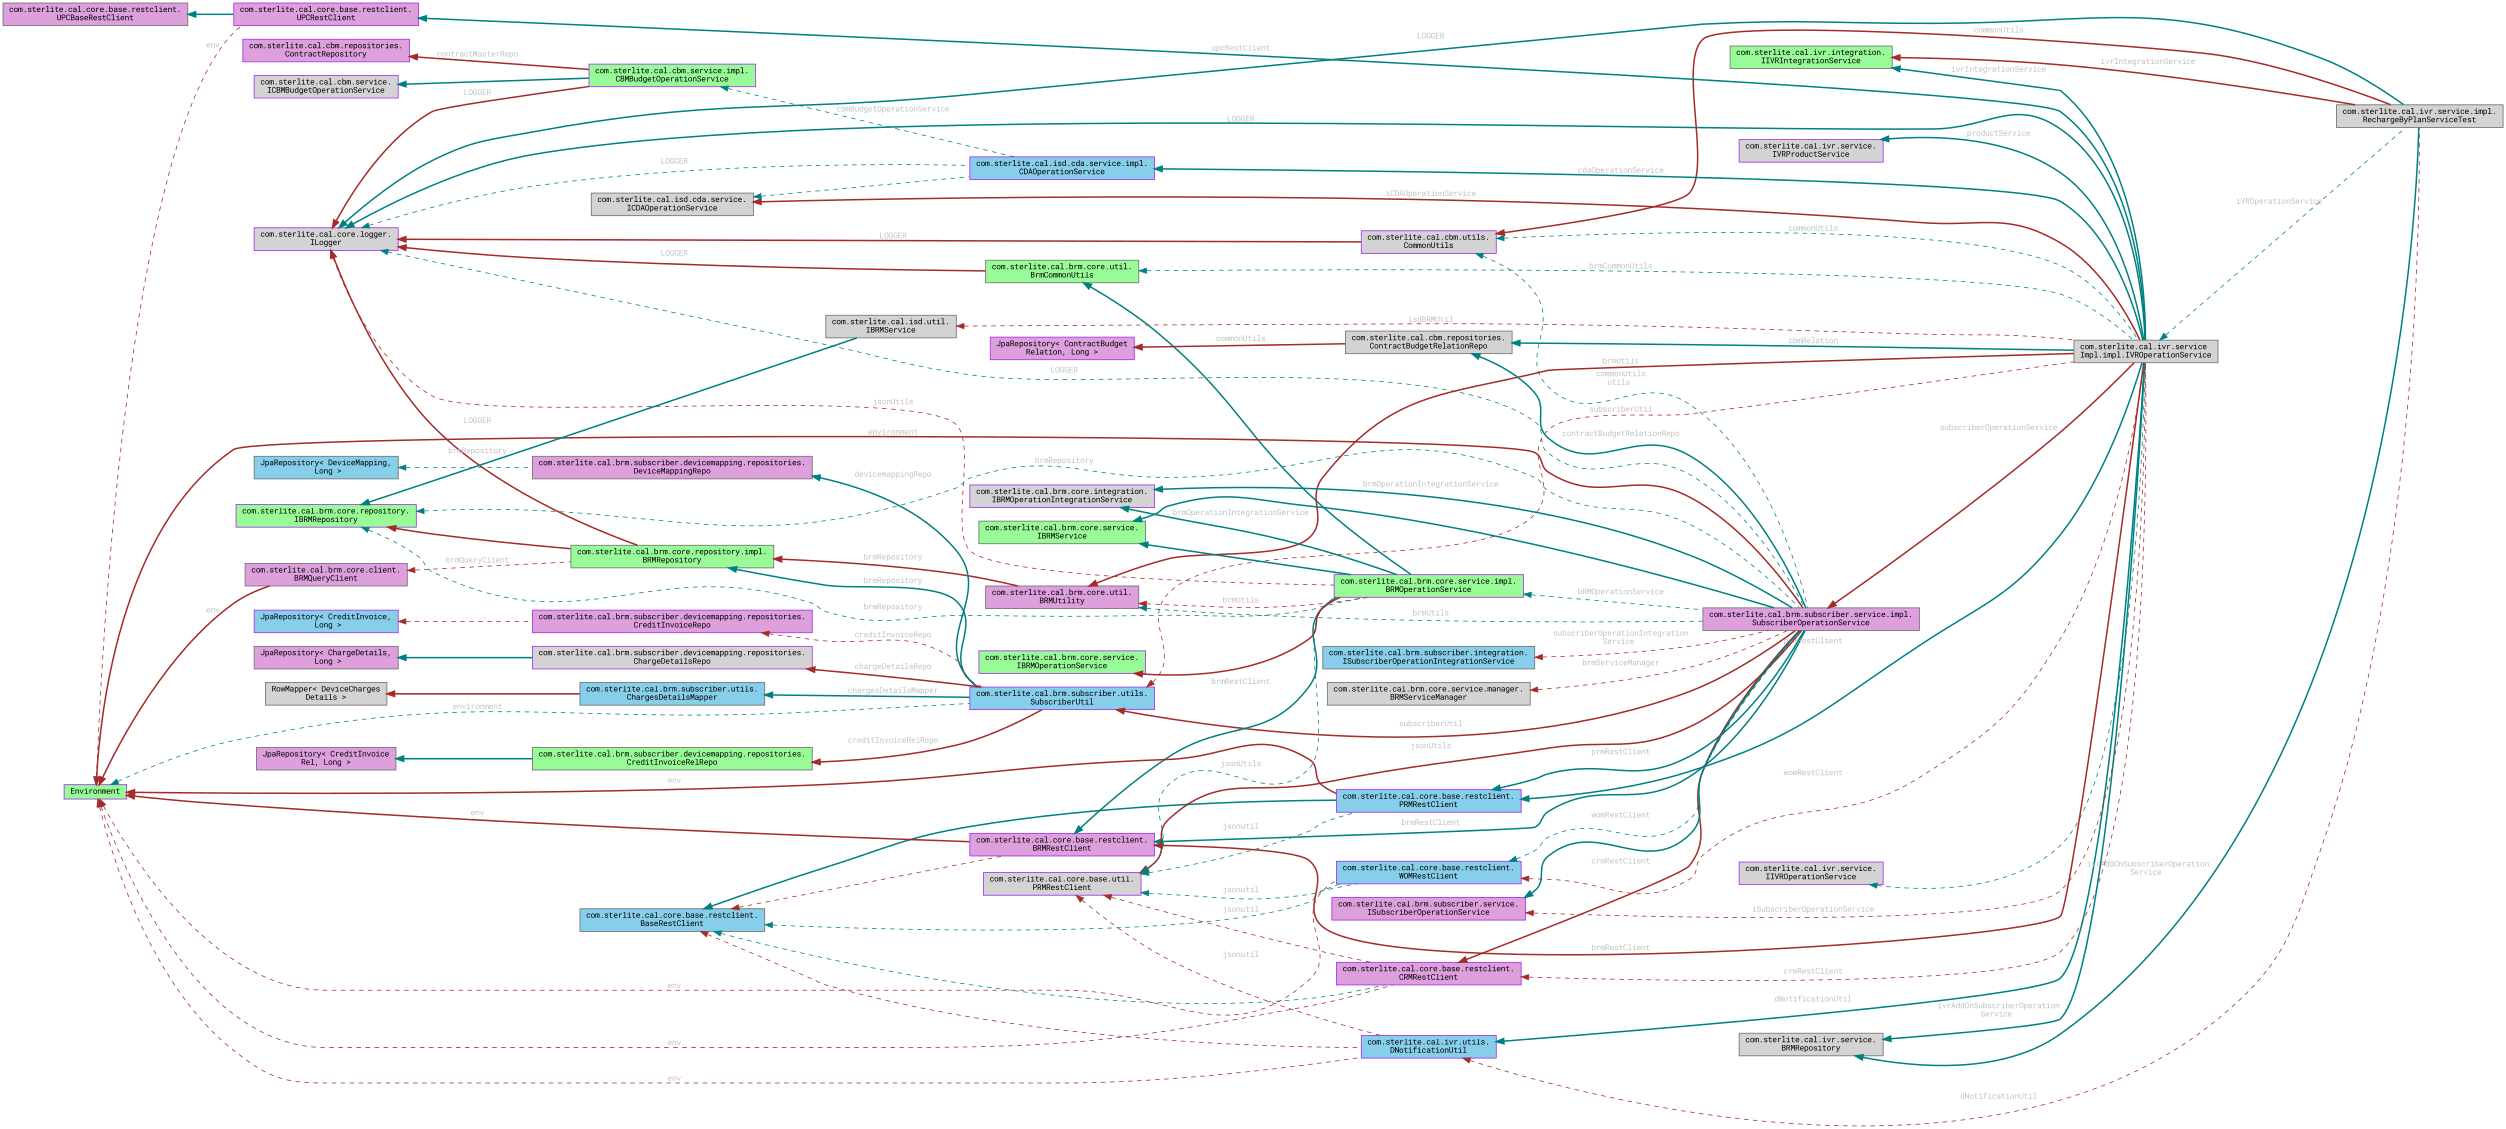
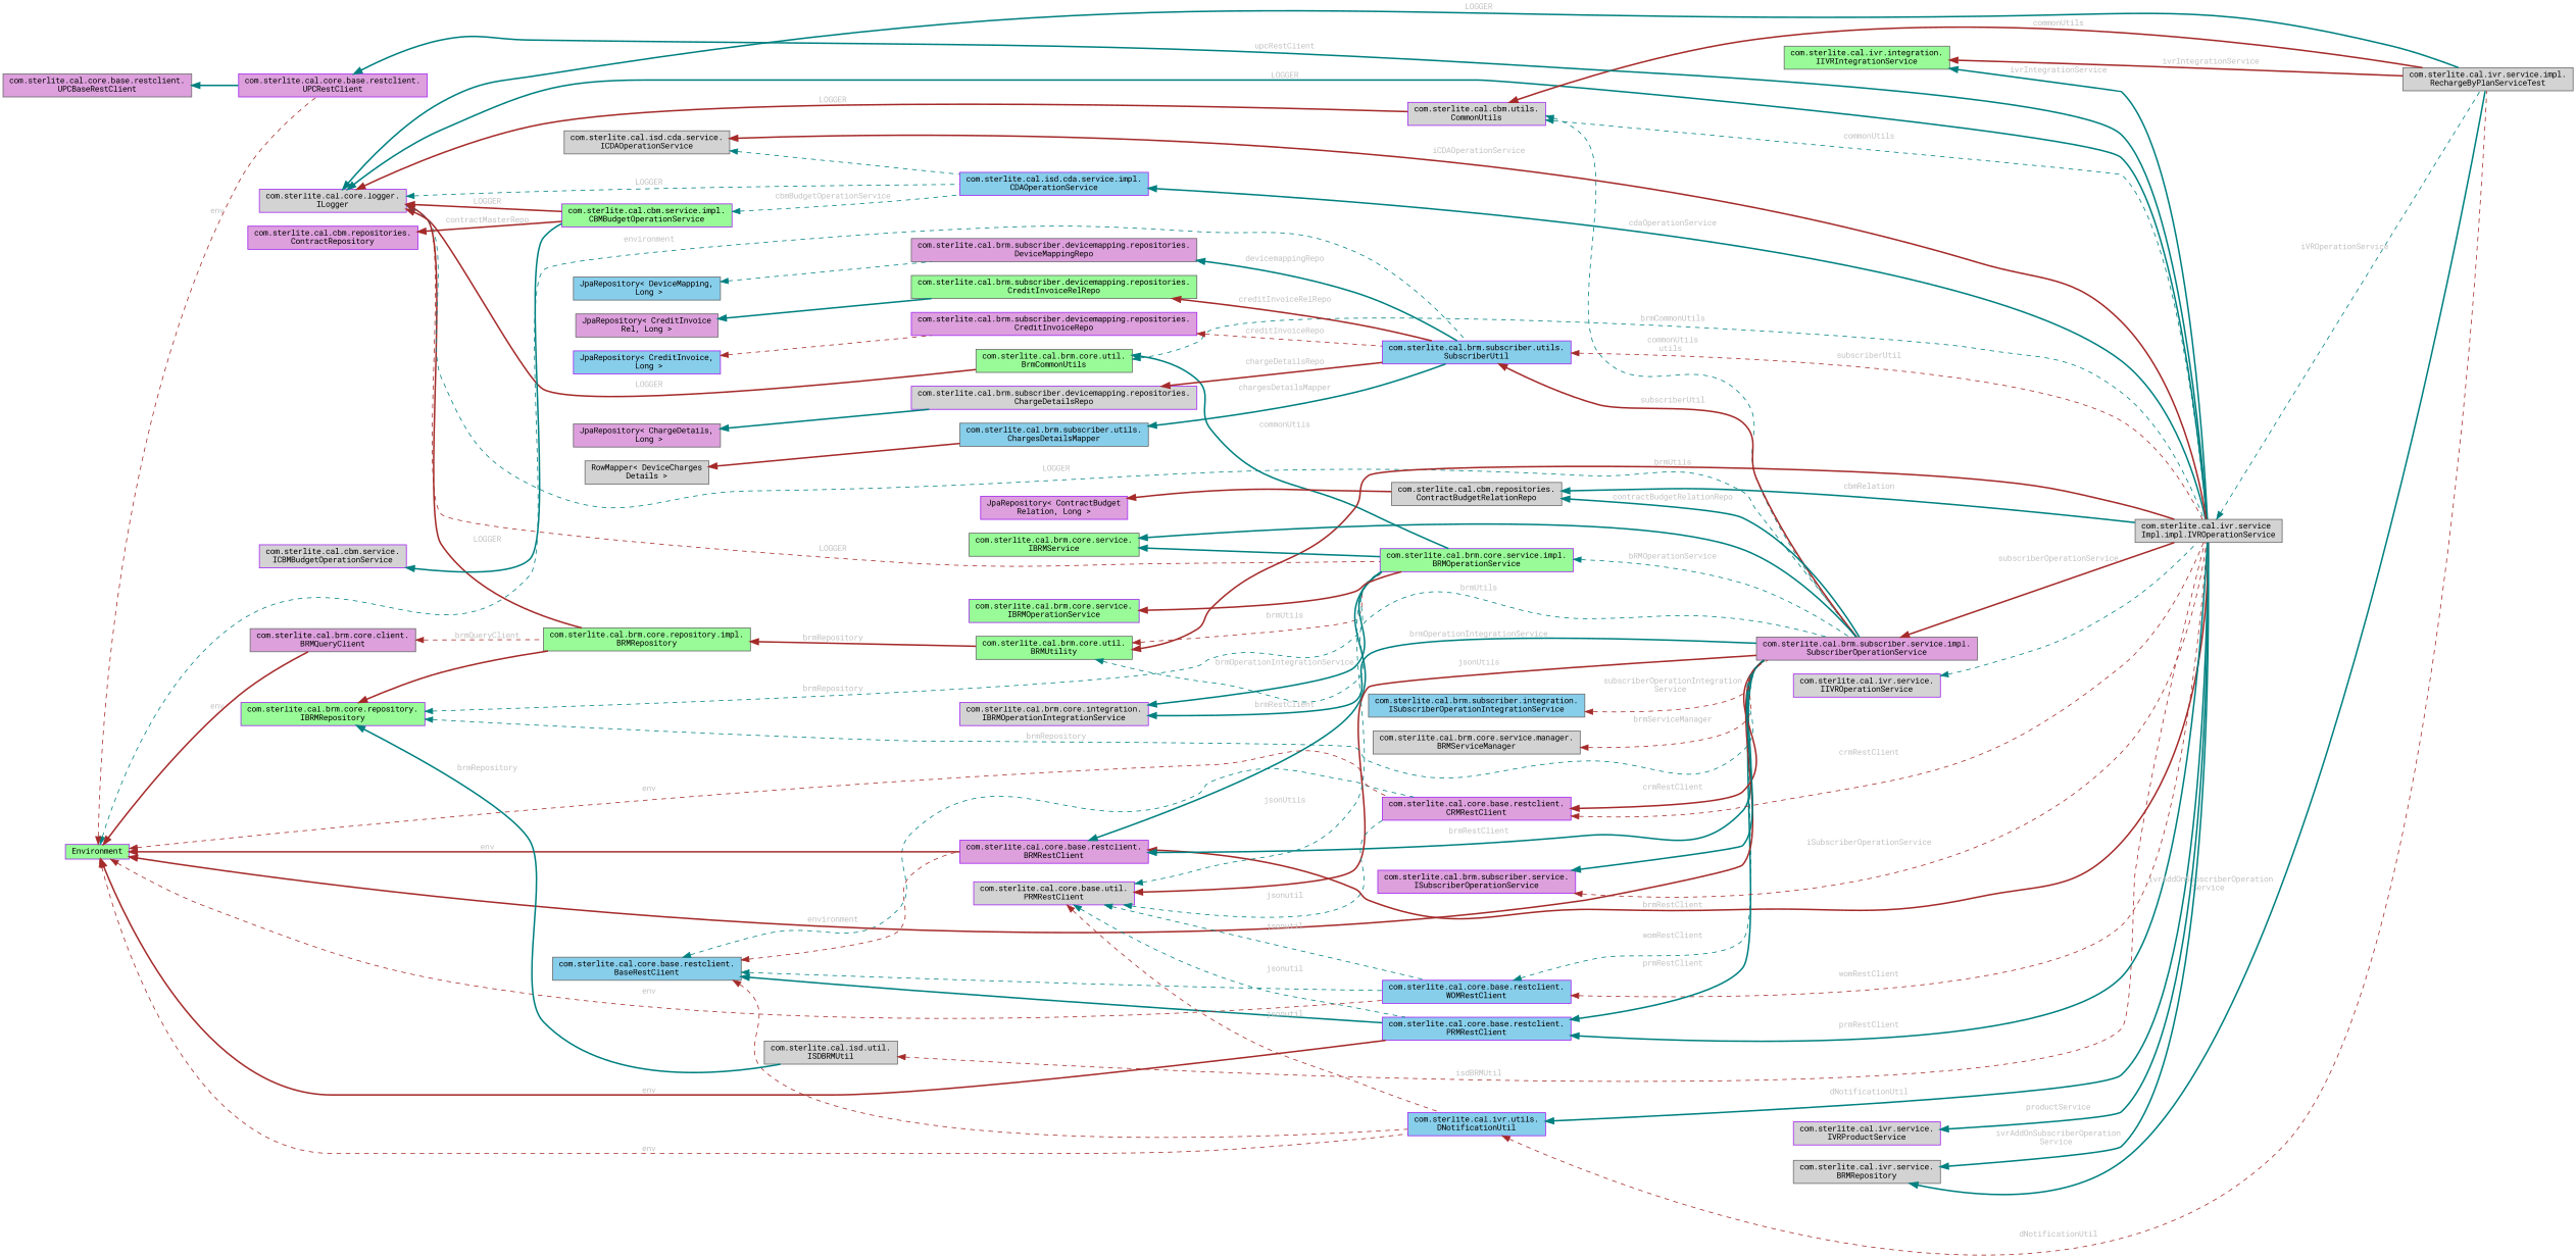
  digraph {
    fontname="Roboto Mono"
    rankdir=LR
    node [color=purple fillcolor=lightgrey fontname="Roboto Mono" fontsize=10 shape=box style=filled]
    edge [color=teal dir=back fontcolor=grey fontname="Roboto Mono" fontsize=10 labelfontname=Helvetica labelfontsize=10 style=bold]
    n1 [color=gray40 fontcolor=black height=0.2 label="com.sterlite.cal.ivr.service.impl.\lRechargeByPlanServiceTest" width=0.4]
    n2 [height=0.2 label="com.sterlite.cal.core.logger.\lILogger" width=0.4]
    n3 [color=gray40 height=0.2 label="com.sterlite.cal.ivr.service\lImpl.impl.IVROperationService" width=0.4]
    n4 [height=0.2 label="com.sterlite.cal.cbm.utils.\lCommonUtils" width=0.4]
    n5 [color=gray40 fillcolor=palegreen height=0.2 label="com.sterlite.cal.brm.core.util.\lBrmCommonUtils" width=0.4]
    n6 [color=gray40 fillcolor=palegreen height=0.2 label="com.sterlite.cal.brm.core.repository.impl.\lBRMRepository" width=0.4]
    n7 [color=gray40 fillcolor=plum height=0.2 label="com.sterlite.cal.brm.subscriber.service.impl.\lSubscriberOperationService" width=0.4]
    n8 [fillcolor=palegreen height=0.2 label="com.sterlite.cal.brm.core.service.impl.\lBRMOperationService" width=0.4]
    n9 [fillcolor=skyblue height=0.2 label="com.sterlite.cal.isd.cda.service.impl.\lCDAOperationService" width=0.4]
    n10 [fillcolor=palegreen height=0.2 label="com.sterlite.cal.cbm.service.impl.\lCBMBudgetOperationService" width=0.4]
    n11 [fillcolor=skyblue height=0.2 label="com.sterlite.cal.brm.subscriber.utils.\lSubscriberUtil" width=0.4]
-   n12 [color=gray40 fillcolor=plum height=0.2 label="com.sterlite.cal.brm.core.util.\lBRMUtility" width=0.4]
+   n12 [color=gray40 fillcolor=palegreen height=0.2 label="com.sterlite.cal.brm.core.util.\lBRMUtility" width=0.4]
    n13 [height=0.2 label="com.sterlite.cal.ivr.service.\lIIVROperationService" width=0.4]
    n14 [color=gray40 fillcolor=palegreen height=0.2 label="com.sterlite.cal.ivr.integration.\lIIVRIntegrationService" width=0.4]
    n15 [fillcolor=skyblue height=0.2 label="com.sterlite.cal.ivr.utils.\lDNotificationUtil" width=0.4]
    n16 [color=gray40 fillcolor=skyblue height=0.2 label="com.sterlite.cal.core.base.restclient.\lBaseRestClient" width=0.4]
    n17 [fillcolor=skyblue height=0.2 label="com.sterlite.cal.core.base.restclient.\lWOMRestClient" width=0.4]
    n18 [fillcolor=plum height=0.2 label="com.sterlite.cal.core.base.restclient.\lBRMRestClient" width=0.4]
    n19 [fillcolor=skyblue height=0.2 label="com.sterlite.cal.core.base.restclient.\lPRMRestClient" width=0.4]
    n20 [fillcolor=plum height=0.2 label="com.sterlite.cal.core.base.restclient.\lCRMRestClient" width=0.4]
    n21 [fillcolor=palegreen height=0.2 label=Environment width=0.4]
    n22 [color=gray40 fillcolor=plum height=0.2 label="com.sterlite.cal.brm.core.client.\lBRMQueryClient" width=0.4]
    n23 [fillcolor=plum height=0.2 label="com.sterlite.cal.core.base.restclient.\lUPCRestClient" width=0.4]
    n24 [height=0.2 label="com.sterlite.cal.core.base.util.\lPRMRestClient" width=0.4]
    n25 [color=gray40 height=0.2 label="com.sterlite.cal.ivr.service.\lBRMRepository" width=0.4]
    n26 [fillcolor=plum height=0.2 label="com.sterlite.cal.brm.subscriber.service.\lISubscriberOperationService" width=0.4]
    n27 [height=0.2 label="com.sterlite.cal.ivr.service.\lIVRProductService" width=0.4]
    n28 [color=gray40 height=0.2 label="com.sterlite.cal.isd.cda.service.\lICDAOperationService" width=0.4]
    n29 [fillcolor=palegreen height=0.2 label="com.sterlite.cal.brm.core.repository.\lIBRMRepository" width=0.4]
-   n30 [color=gray40 height=0.2 label="com.sterlite.cal.isd.util.\lIBRMService" width=0.4]
+   n30 [color=gray40 height=0.2 label="com.sterlite.cal.isd.util.\lISDBRMUtil" width=0.4]
    n31 [color=gray40 fillcolor=plum height=0.2 label="com.sterlite.cal.brm.subscriber.devicemapping.repositories.\lDeviceMappingRepo" width=0.4]
    n32 [color=gray40 fillcolor=skyblue height=0.2 label="JpaRepository\< DeviceMapping,\l Long \>" width=0.4]
    n33 [fillcolor=plum height=0.2 label="com.sterlite.cal.brm.subscriber.devicemapping.repositories.\lCreditInvoiceRepo" width=0.4]
    n34 [fillcolor=skyblue height=0.2 label="JpaRepository\< CreditInvoice,\l Long \>" width=0.4]
    n35 [height=0.2 label="com.sterlite.cal.brm.subscriber.devicemapping.repositories.\lChargeDetailsRepo" width=0.4]
    n36 [color=gray40 fillcolor=plum height=0.2 label="JpaRepository\< ChargeDetails,\l Long \>" width=0.4]
    n37 [color=gray40 fillcolor=skyblue height=0.2 label="com.sterlite.cal.brm.subscriber.utils.\lChargesDetailsMapper" width=0.4]
    n38 [color=gray40 height=0.2 label="RowMapper\< DeviceCharges\lDetails \>" width=0.4]
    n39 [color=gray40 fillcolor=palegreen height=0.2 label="com.sterlite.cal.brm.subscriber.devicemapping.repositories.\lCreditInvoiceRelRepo" width=0.4]
    n40 [color=gray40 fillcolor=plum height=0.2 label="JpaRepository\< CreditInvoice\lRel, Long \>" width=0.4]
    n41 [color=gray40 fillcolor=palegreen height=0.2 label="com.sterlite.cal.brm.core.service.\lIBRMService" width=0.4]
    n42 [color=gray40 fillcolor=skyblue height=0.2 label="com.sterlite.cal.brm.subscriber.integration.\lISubscriberOperationIntegrationService" width=0.4]
    n43 [height=0.2 label="com.sterlite.cal.brm.core.integration.\lIBRMOperationIntegrationService" width=0.4]
    n44 [fillcolor=palegreen height=0.2 label="com.sterlite.cal.brm.core.service.\lIBRMOperationService" width=0.4]
    n45 [color=gray40 height=0.2 label="com.sterlite.cal.brm.core.service.manager.\lBRMServiceManager" width=0.4]
    n46 [color=gray40 height=0.2 label="com.sterlite.cal.cbm.repositories.\lContractBudgetRelationRepo" width=0.4]
    n47 [fillcolor=plum height=0.2 label="JpaRepository\< ContractBudget\lRelation, Long \>" width=0.4]
    n48 [height=0.2 label="com.sterlite.cal.cbm.service.\lICBMBudgetOperationService" width=0.4]
    n49 [fillcolor=plum height=0.2 label="com.sterlite.cal.cbm.repositories.\lContractRepository" width=0.4]
    n50 [color=gray40 fillcolor=plum height=0.2 label="com.sterlite.cal.core.base.restclient.\lUPCBaseRestClient" width=0.4]
    n2 -> n1 [label=" LOGGER"]
    n2 -> n3 [label=" LOGGER"]
    n2 -> n4 [color=brown label=" LOGGER"]
    n2 -> n5 [color=brown label=" LOGGER"]
    n2 -> n6 [color=brown label=" LOGGER"]
    n2 -> n7 [label=" LOGGER" style=dashed]
-   n2 -> n8 [color=brown label=" jsonUtils" style=dashed]
+   n2 -> n8 [color=brown label=" LOGGER" style=dashed]
    n2 -> n9 [label=" LOGGER" style=dashed]
    n2 -> n10 [color=brown label=" LOGGER"]
    n3 -> n1 [label=" iVROperationService" style=dashed]
    n4 -> n1 [color=brown label=" commonUtils"]
    n4 -> n3 [label=" commonUtils" style=dashed]
    n4 -> n7 [label=" commonUtils\nutils" style=dashed]
    n5 -> n3 [label=" brmCommonUtils" style=dashed]
    n5 -> n8 [label=" commonUtils"]
-   n6 -> n11 [label=" brmRepository"]
    n6 -> n12 [color=brown label=" brmRepository"]
    n7 -> n3 [color=brown label=" subscriberOperationService"]
    n8 -> n7 [label=" bRMOperationService" style=dashed]
    n9 -> n3 [label=" cdaOperationService"]
    n10 -> n9 [label=" cbmBudgetOperationService" style=dashed]
    n11 -> n3 [color=brown label=" subscriberUtil" style=dashed]
    n11 -> n7 [color=brown label=" subscriberUtil"]
    n12 -> n3 [color=brown label=" brmUtils"]
    n12 -> n7 [label=" brmUtils" style=dashed]
    n12 -> n8 [color=brown label=" brmUtils" style=dashed]
    n13 -> n3 [style=dashed fontcolor=""]
    n14 -> n1 [color=brown label=" ivrIntegrationService"]
    n14 -> n3 [label=" ivrIntegrationService"]
    n15 -> n1 [color=brown label=" dNotificationUtil" style=dashed]
    n15 -> n3 [label=" dNotificationUtil"]
    n16 -> n15 [color=brown style=dashed fontcolor=""]
    n16 -> n17 [style=dashed fontcolor=""]
    n16 -> n18 [color=brown style=dashed fontcolor=""]
    n16 -> n19 [fontcolor=""]
    n16 -> n20 [style=dashed fontcolor=""]
    n17 -> n3 [color=brown label=" womRestClient" style=dashed]
    n17 -> n7 [label=" womRestClient" style=dashed]
    n18 -> n3 [color=brown label=" brmRestClient"]
    n18 -> n7 [label=" brmRestClient"]
    n18 -> n8 [label=" brmRestClient"]
    n19 -> n3 [label=" prmRestClient"]
    n19 -> n7 [label=" prmRestClient"]
    n20 -> n3 [color=brown label=" crmRestClient" style=dashed]
    n20 -> n7 [color=brown label=" crmRestClient"]
    n21 -> n7 [color=brown label=" environment"]
    n21 -> n11 [label=" environment" style=dashed]
    n21 -> n15 [color=brown label=" env" style=dashed]
    n21 -> n17 [color=brown label=" env" style=dashed]
    n21 -> n18 [color=brown label=" env"]
    n21 -> n19 [color=brown label=" env"]
    n21 -> n20 [color=brown label=" env" style=dashed]
    n21 -> n22 [color=brown label=" env"]
    n21 -> n23 [color=brown label=" env" style=dashed]
    n22 -> n6 [color=brown label=" brmQueryClient" style=dashed]
    n23 -> n3 [label=" upcRestClient"]
    n24 -> n7 [color=brown label=" jsonUtils"]
    n24 -> n8 [label=" jsonUtils" style=dashed]
    n24 -> n15 [color=brown label=" jsonutil" style=dashed]
    n24 -> n17 [label=" jsonutil" style=dashed]
    n24 -> n19 [label=" jsonutil" style=dashed]
-   n24 -> n20 [color=brown label=" jsonutil" style=dashed]
+   n24 -> n20 [label=" jsonutil" style=dashed]
    n25 -> n1 [label=" ivrAddOnSubscriberOperation\lService"]
    n25 -> n3 [label=" ivrAddOnSubscriberOperation\lService"]
    n26 -> n3 [color=brown label=" iSubscriberOperationService" style=dashed]
    n26 -> n7 [fontcolor=""]
    n27 -> n3 [label=" productService"]
    n28 -> n3 [color=brown label=" iCDAOperationService"]
    n28 -> n9 [style=dashed fontcolor=""]
    n29 -> n6 [color=brown fontcolor=""]
    n29 -> n7 [label=" brmRepository" style=dashed]
    n29 -> n8 [label=" brmRepository" style=dashed]
    n29 -> n30 [label=" brmRepository"]
    n30 -> n3 [color=brown label=" isdBRMUtil" style=dashed]
    n31 -> n11 [label=" devicemappingRepo"]
    n32 -> n31 [style=dashed fontcolor=""]
    n33 -> n11 [color=brown label=" creditInvoiceRepo" style=dashed]
    n34 -> n33 [color=brown style=dashed fontcolor=""]
    n35 -> n11 [color=brown label=" chargeDetailsRepo"]
    n36 -> n35 [fontcolor=""]
    n37 -> n11 [label=" chargesDetailsMapper"]
    n38 -> n37 [color=brown fontcolor=""]
    n39 -> n11 [color=brown label=" creditInvoiceRelRepo"]
    n40 -> n39 [fontcolor=""]
    n41 -> n7 [fontcolor=""]
    n41 -> n8 [fontcolor=""]
    n42 -> n7 [color=brown label=" subscriberOperationIntegration\lService" style=dashed]
    n43 -> n7 [label=" brmOperationIntegrationService"]
    n43 -> n8 [label=" brmOperationIntegrationService"]
    n44 -> n8 [color=brown fontcolor=""]
    n45 -> n7 [color=brown label=" brmServiceManager" style=dashed]
    n46 -> n3 [label=" cbmRelation"]
    n46 -> n7 [label=" contractBudgetRelationRepo"]
    n47 -> n46 [color=brown fontcolor=""]
    n48 -> n10 [fontcolor=""]
    n49 -> n10 [color=brown label=" contractMasterRepo"]
    n50 -> n23 [fontcolor=""]
  }
